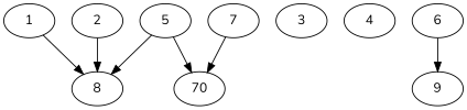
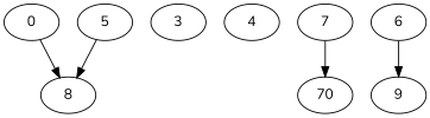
  digraph {
    fontname=Nunito
    node [alpha=0.02 fontname=Nunito]
    edge [fontname=Nunito]
-   1 [expect_size=44597248]
    8 [alpha=0.06 expect_size=31354880]
-   2 [alpha=0.04 expect_size=49426432]
+   2 [alpha=0.04 expect_size=49426432 label=0]
    3 [alpha=0.01 expect_size=17351680]
    4 [alpha=0.07 expect_size=33445888]
    5 [alpha=0.19 expect_size=44451840]
    n7 [alpha=0.14 expect_size=16460800 label=70]
    6 [alpha=0.04 expect_size=42084352]
    9 [expect_size=22063104]
    7 [alpha=0.00 expect_size=40867840]
-   1 -> 8
    2 -> 8
    5 -> 8
-   5 -> n7
    6 -> 9
    7 -> n7
  }
